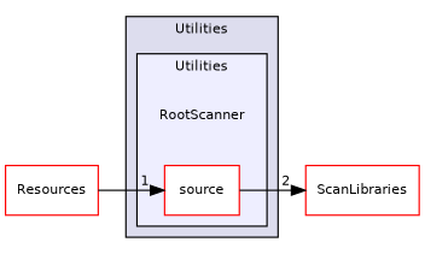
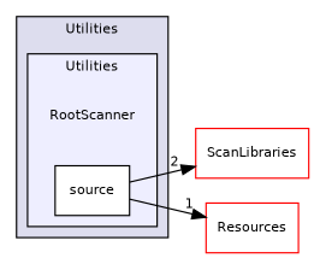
  digraph {
    compound=true
    rankdir=LR
    node [fontname=Helvetica fontsize=10 shape=box color=red fillcolor=white style=filled]
    edge [labeldistance=1.5 labelfontname=Helvetica labelfontsize=10]
    n1 [label=RootScanner shape=plaintext color="" fillcolor="" style=""]
-   n2 [label=source]
+   n2 [color=black label=source]
    n3 [label=ScanLibraries]
    n4 [label=Resources]
    subgraph cluster_1 {
      bgcolor="#ddddee"
      fontname=Helvetica
      fontsize=10
      label=Utilities
      pencolor=black
      subgraph cluster_2 {
        bgcolor="#eeeeff"
        fontname=Helvetica
        fontsize=10
        label=Utilities
        pencolor=black
        n1
        n2
      }
    }
    n2 -> n3 [headlabel=2]
-   n4 -> n2 [headlabel=1]
+   n2 -> n4 [headlabel=1]
  }
